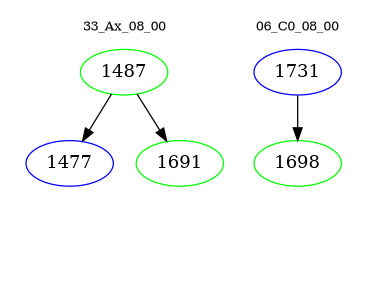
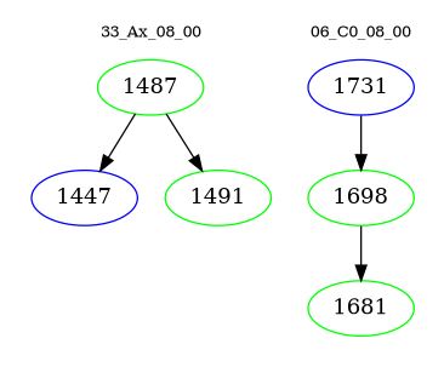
  digraph {
    node [color=green]
    edge [color=black]
    n1 [label=1487]
-   n2 [color=blue label=1477]
-   n3 [label=1691]
+   n2 [color=blue label=1447]
+   n3 [label=1491]
    n4 [label=1698]
+   n5 [label=1681]
    n6 [color=blue label=1731]
    subgraph cluster_1 {
      color=white
      fontsize=10
      label="33_Ax_08_00"
      n1
      n2
      n3
    }
    subgraph cluster_2 {
      color=white
      fontsize=10
      label="06_C0_08_00"
      n4
+     n5
      n6
    }
    n1 -> n2
    n1 -> n3
+   n4 -> n5
    n6 -> n4
  }
